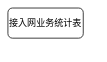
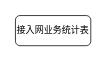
  <mxCell id="0" />
  <mxCell id="1" parent="0" />
- <mxCell id="2" value="接入网业务统计表" style="rounded=1;whiteSpace=wrap;html=1;" vertex="1" parent="1"><mxGeometry x="10" y="10" width="100" height="40" as="geometry" /></mxCell>
+ <mxCell id="2" value="接入网业务统计表" style="rounded=1;whiteSpace=wrap;html=1;" vertex="1" parent="1"><mxGeometry x="20" y="20" width="100" height="40" as="geometry" /></mxCell>
